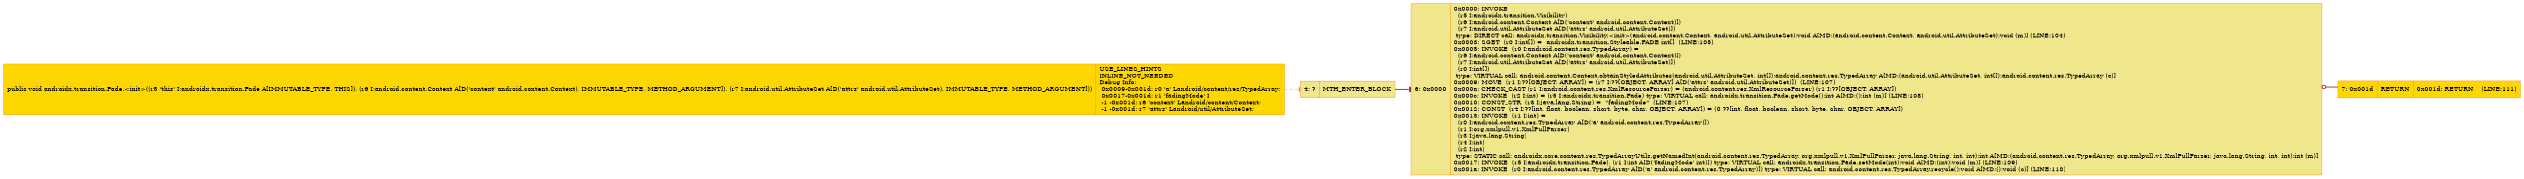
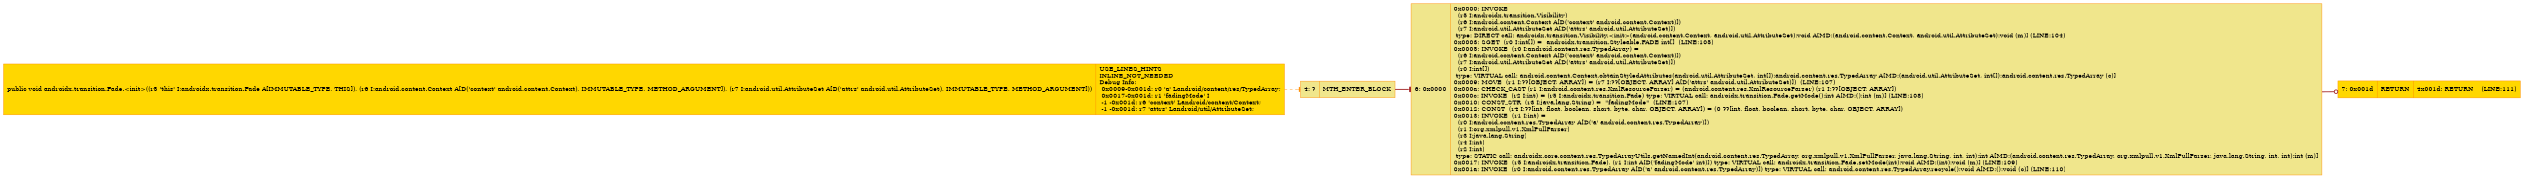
  digraph {
    rankdir=LR
    node [color=darkorange fillcolor=khaki shape=record style=filled]
    edge [arrowhead=tee color=brown style=bold]
    n1 [label="{4\:\ ?|MTH_ENTER_BLOCK\l}"]
    n2 [label="{6\:\ 0x0000|0x0000: INVOKE  \l  (r5 I:androidx.transition.Visibility)\l  (r6 I:android.content.Context A[D('context' android.content.Context)])\l  (r7 I:android.util.AttributeSet A[D('attrs' android.util.AttributeSet)])\l type: DIRECT call: androidx.transition.Visibility.\<init\>(android.content.Context, android.util.AttributeSet):void A[MD:(android.content.Context, android.util.AttributeSet):void (m)] (LINE:104)\l0x0003: SGET  (r0 I:int[]) =  androidx.transition.Styleable.FADE int[]  (LINE:105)\l0x0005: INVOKE  (r0 I:android.content.res.TypedArray) = \l  (r6 I:android.content.Context A[D('context' android.content.Context)])\l  (r7 I:android.util.AttributeSet A[D('attrs' android.util.AttributeSet)])\l  (r0 I:int[])\l type: VIRTUAL call: android.content.Context.obtainStyledAttributes(android.util.AttributeSet, int[]):android.content.res.TypedArray A[MD:(android.util.AttributeSet, int[]):android.content.res.TypedArray (c)]\l0x0009: MOVE  (r1 I:??[OBJECT, ARRAY]) = (r7 I:??[OBJECT, ARRAY] A[D('attrs' android.util.AttributeSet)])  (LINE:107)\l0x000a: CHECK_CAST (r1 I:android.content.res.XmlResourceParser) = (android.content.res.XmlResourceParser) (r1 I:??[OBJECT, ARRAY]) \l0x000c: INVOKE  (r2 I:int) = (r5 I:androidx.transition.Fade) type: VIRTUAL call: androidx.transition.Fade.getMode():int A[MD:():int (m)] (LINE:108)\l0x0010: CONST_STR  (r3 I:java.lang.String) =  \"fadingMode\"  (LINE:107)\l0x0012: CONST  (r4 I:??[int, float, boolean, short, byte, char, OBJECT, ARRAY]) = (0 ??[int, float, boolean, short, byte, char, OBJECT, ARRAY]) \l0x0013: INVOKE  (r1 I:int) = \l  (r0 I:android.content.res.TypedArray A[D('a' android.content.res.TypedArray)])\l  (r1 I:org.xmlpull.v1.XmlPullParser)\l  (r3 I:java.lang.String)\l  (r4 I:int)\l  (r2 I:int)\l type: STATIC call: androidx.core.content.res.TypedArrayUtils.getNamedInt(android.content.res.TypedArray, org.xmlpull.v1.XmlPullParser, java.lang.String, int, int):int A[MD:(android.content.res.TypedArray, org.xmlpull.v1.XmlPullParser, java.lang.String, int, int):int (m)]\l0x0017: INVOKE  (r5 I:androidx.transition.Fade), (r1 I:int A[D('fadingMode' int)]) type: VIRTUAL call: androidx.transition.Fade.setMode(int):void A[MD:(int):void (m)] (LINE:109)\l0x001a: INVOKE  (r0 I:android.content.res.TypedArray A[D('a' android.content.res.TypedArray)]) type: VIRTUAL call: android.content.res.TypedArray.recycle():void A[MD:():void (c)] (LINE:110)\l}"]
-   n3 [fillcolor=gold label="{7\:\ 0x001d|RETURN\l|0x001d: RETURN    (LINE:111)\l}"]
+   n3 [fillcolor=gold label="{7\:\ 0x001d|RETURN\l|4x001d: RETURN    (LINE:111)\l}"]
    n4 [fillcolor=gold label="{public void androidx.transition.Fade.\<init\>((r5 'this' I:androidx.transition.Fade A[IMMUTABLE_TYPE, THIS]), (r6 I:android.content.Context A[D('context' android.content.Context), IMMUTABLE_TYPE, METHOD_ARGUMENT]), (r7 I:android.util.AttributeSet A[D('attrs' android.util.AttributeSet), IMMUTABLE_TYPE, METHOD_ARGUMENT]))  | USE_LINES_HINTS\lINLINE_NOT_NEEDED\lDebug Info:\l  0x0009\-0x001d: r0 'a' Landroid\/content\/res\/TypedArray;\l  0x0017\-0x001d: r1 'fadingMode' I\l  \-1 \-0x001d: r6 'context' Landroid\/content\/Context;\l  \-1 \-0x001d: r7 'attrs' Landroid\/util\/AttributeSet;\l}"]
    n1 -> n2
-   n3 -> n2 [arrowhead=odot]
+   n2 -> n3 [arrowhead=odot]
    n4 -> n1 [color=darkorange style=dashed]
  }
